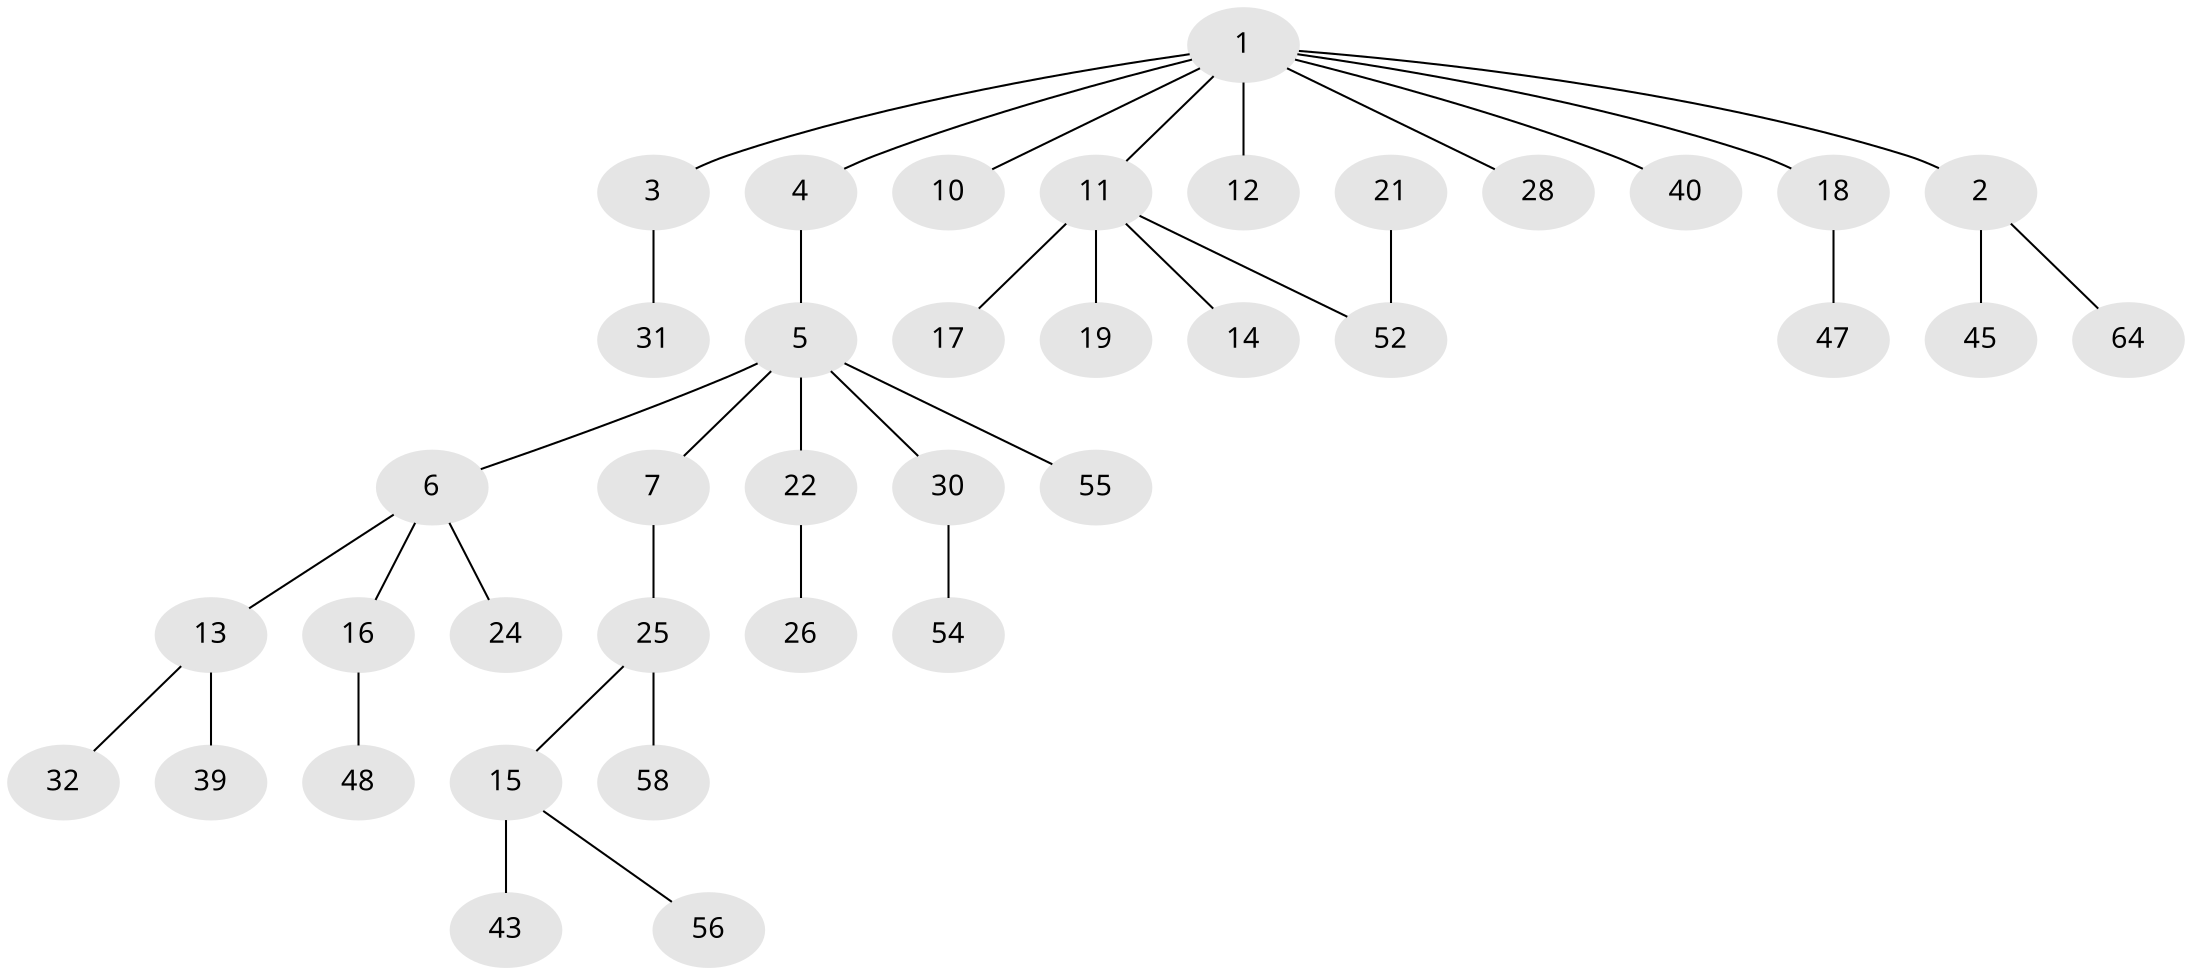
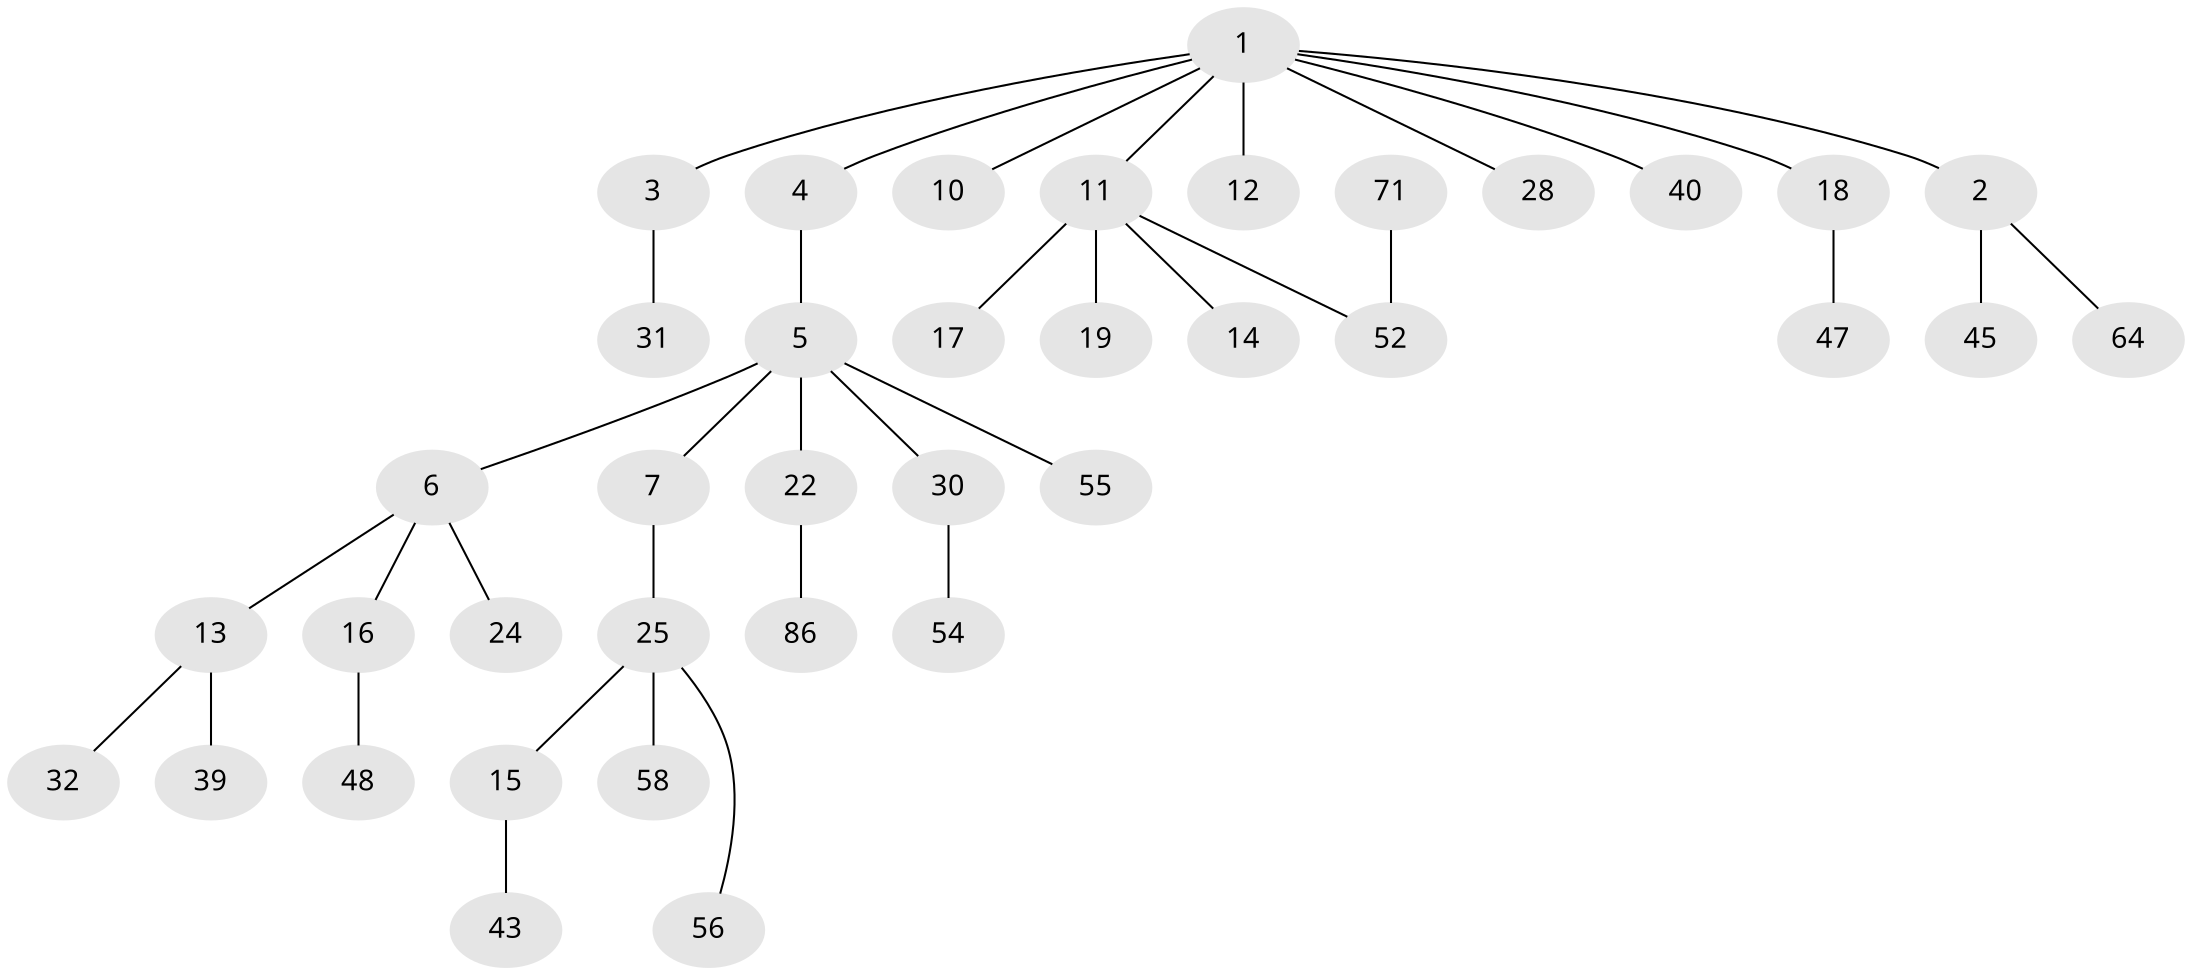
  graph {
    fontname="Noto Sans"
    node [color=gray90 fontname="Noto Sans" style=filled]
    edge [fontname="Noto Sans"]
    1 [super="+28"]
    2 [super="+9"]
    3 [super="+36"]
    4
    10 [super="+33"]
    11 [super="+15"]
    12
    18
    n9 [label=28]
    n10 [label=40 super="+42"]
    n11 [label=64 super="+50"]
    45 [super="+51"]
    31 [super="+34"]
    5 [super="+49"]
    14
    17 [super="+20"]
    n17 [label=19]
    52
    47
    6 [super="+8"]
    7 [super="+19"]
    22 [super="+53"]
    30 [super="+38"]
    55
    13 [super="+40"]
    16 [super="+27"]
    24
    25 [super="+57"]
-   26 [super="+37"]
+   26 [super="+37" label=86]
    54
    32
    39
    48
    n34 [label=15 super="+46"]
    58
-   21
+   21 [label=71]
    43
    56
    1 -- 2
    1 -- 3
    1 -- 4
    1 -- 10
    1 -- 11
    1 -- 12
    1 -- 18
    1 -- n9
    1 -- n10
    2 -- n11
    2 -- 45
    3 -- 31
    4 -- 5
    11 -- 14
    11 -- 17
    11 -- n17
    11 -- 52
    18 -- 47
    5 -- 6
    5 -- 7
    5 -- 22
    5 -- 30
    5 -- 55
    6 -- 13
    6 -- 16
    6 -- 24
    7 -- 25
    22 -- 26
    30 -- 54
    13 -- 32
    13 -- 39
    16 -- 48
    25 -- n34
    25 -- 58
    n34 -- 43
-   n34 -- 56
+   25 -- 56
    21 -- 52
  }
